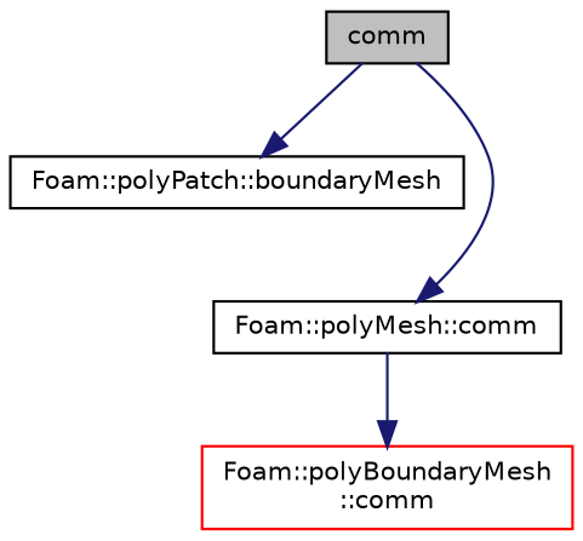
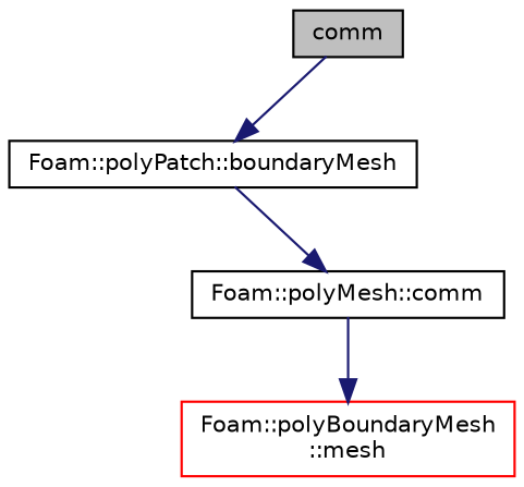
  digraph {
    rankdir=TB
    node [color=black fontname=Helvetica fontsize=10 shape=record]
    edge [color=midnightblue fontname=Helvetica fontsize=10 labelfontname=Helvetica labelfontsize=10 style=solid]
    n1 [fillcolor=grey75 fontcolor=black height=0.2 label=comm style=filled width=0.4]
    n2 [height=0.2 label="Foam::polyPatch::boundaryMesh" width=0.4]
    n3 [height=0.2 label="Foam::polyMesh::comm" width=0.4]
-   n4 [color=red height=0.2 label="Foam::polyBoundaryMesh\l::comm" width=0.4]
+   n4 [color=red height=0.2 label="Foam::polyBoundaryMesh\l::mesh" width=0.4]
    n1 -> n2
-   n1 -> n3
+   n2 -> n3
    n3 -> n4
  }
